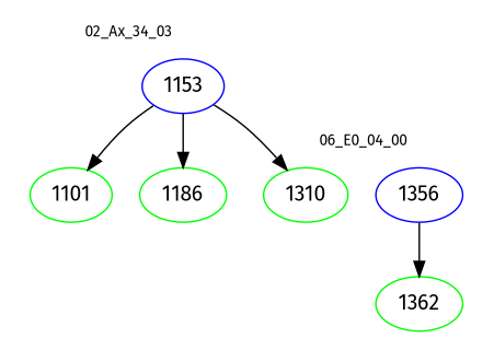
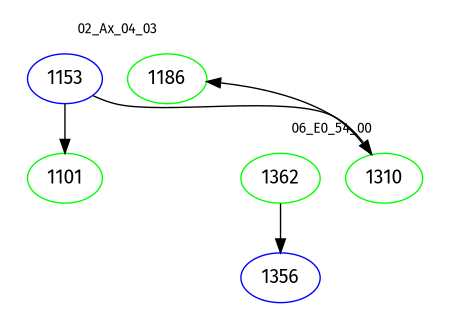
  digraph {
    fontname="Fira Sans"
    node [color=green fontname="Fira Sans"]
    edge [color=black fontname="Fira Sans"]
    n1 [color=blue label=1153]
    n2 [label=1101]
    n3 [label=1186]
    n4 [color=blue label=1356]
    n5 [label=1310]
    n6 [label=1362]
    subgraph cluster_1 {
      color=white
      fontsize=10
-     label="02_Ax_34_03"
+     label="02_Ax_04_03"
      n1
      n2
      n3
    }
    subgraph cluster_2 {
      color=white
      fontsize=10
-     label="06_E0_04_00"
+     label="06_E0_54_00"
      n4
      n5
      n6
    }
    n1 -> n2
-   n1 -> n3
+   n5 -> n3
    n1 -> n5
-   n4 -> n6
+   n6 -> n4
  }
